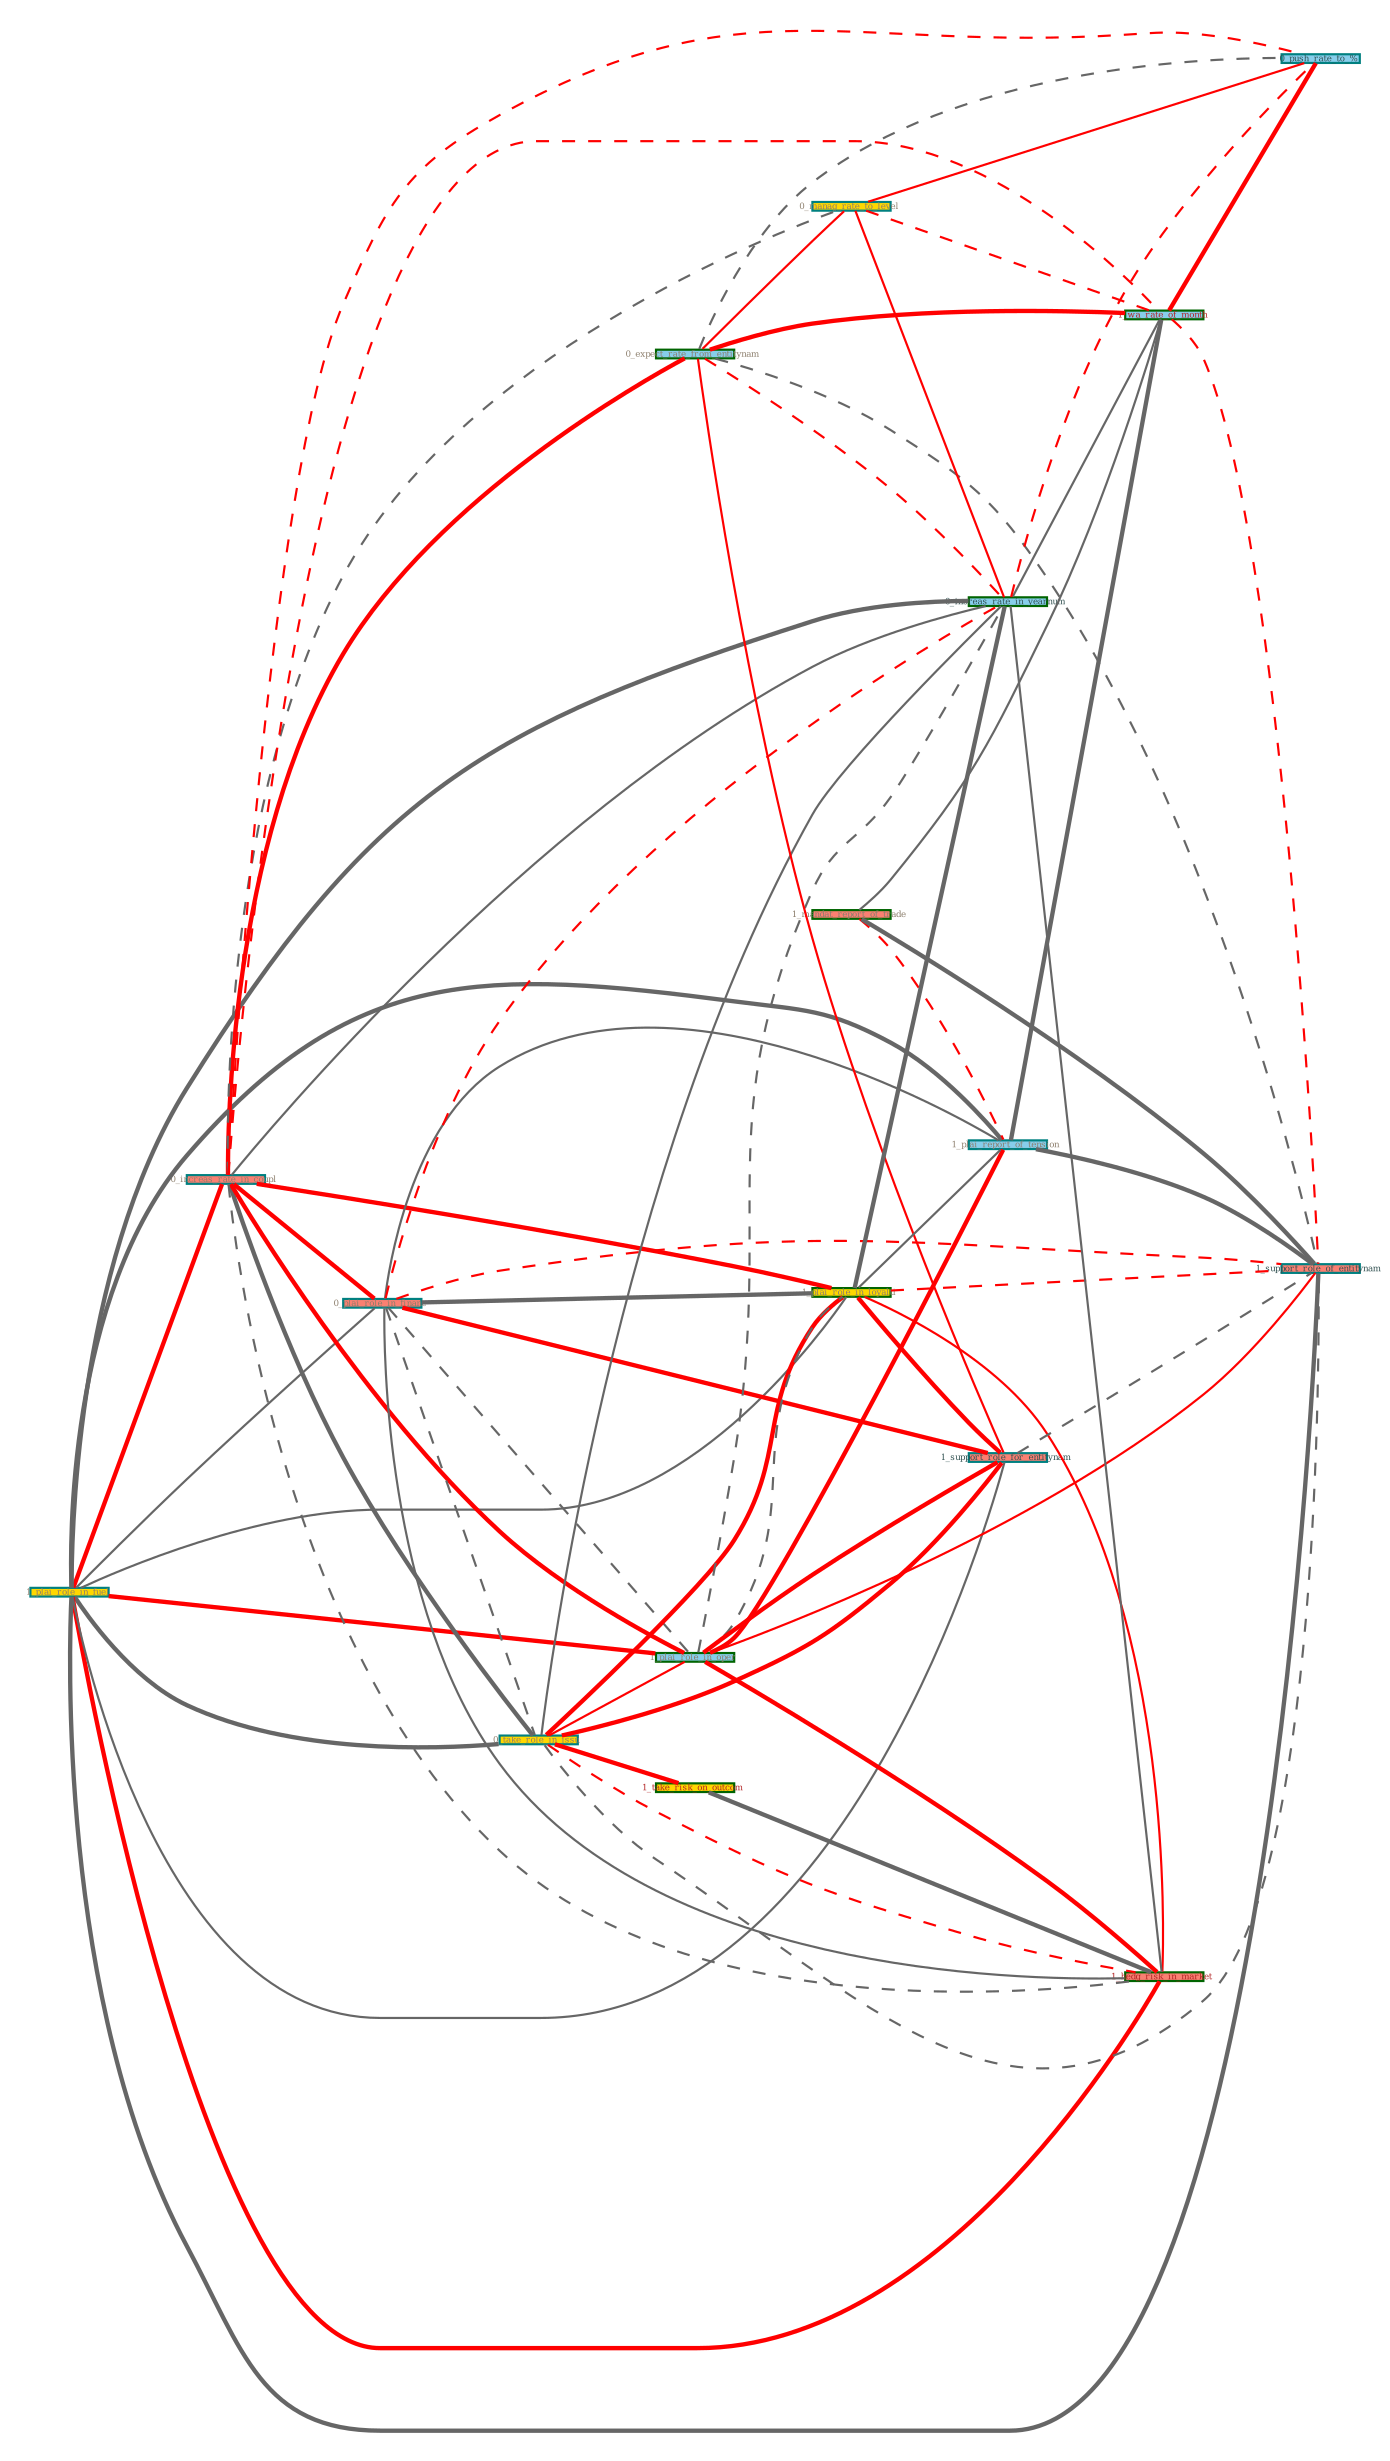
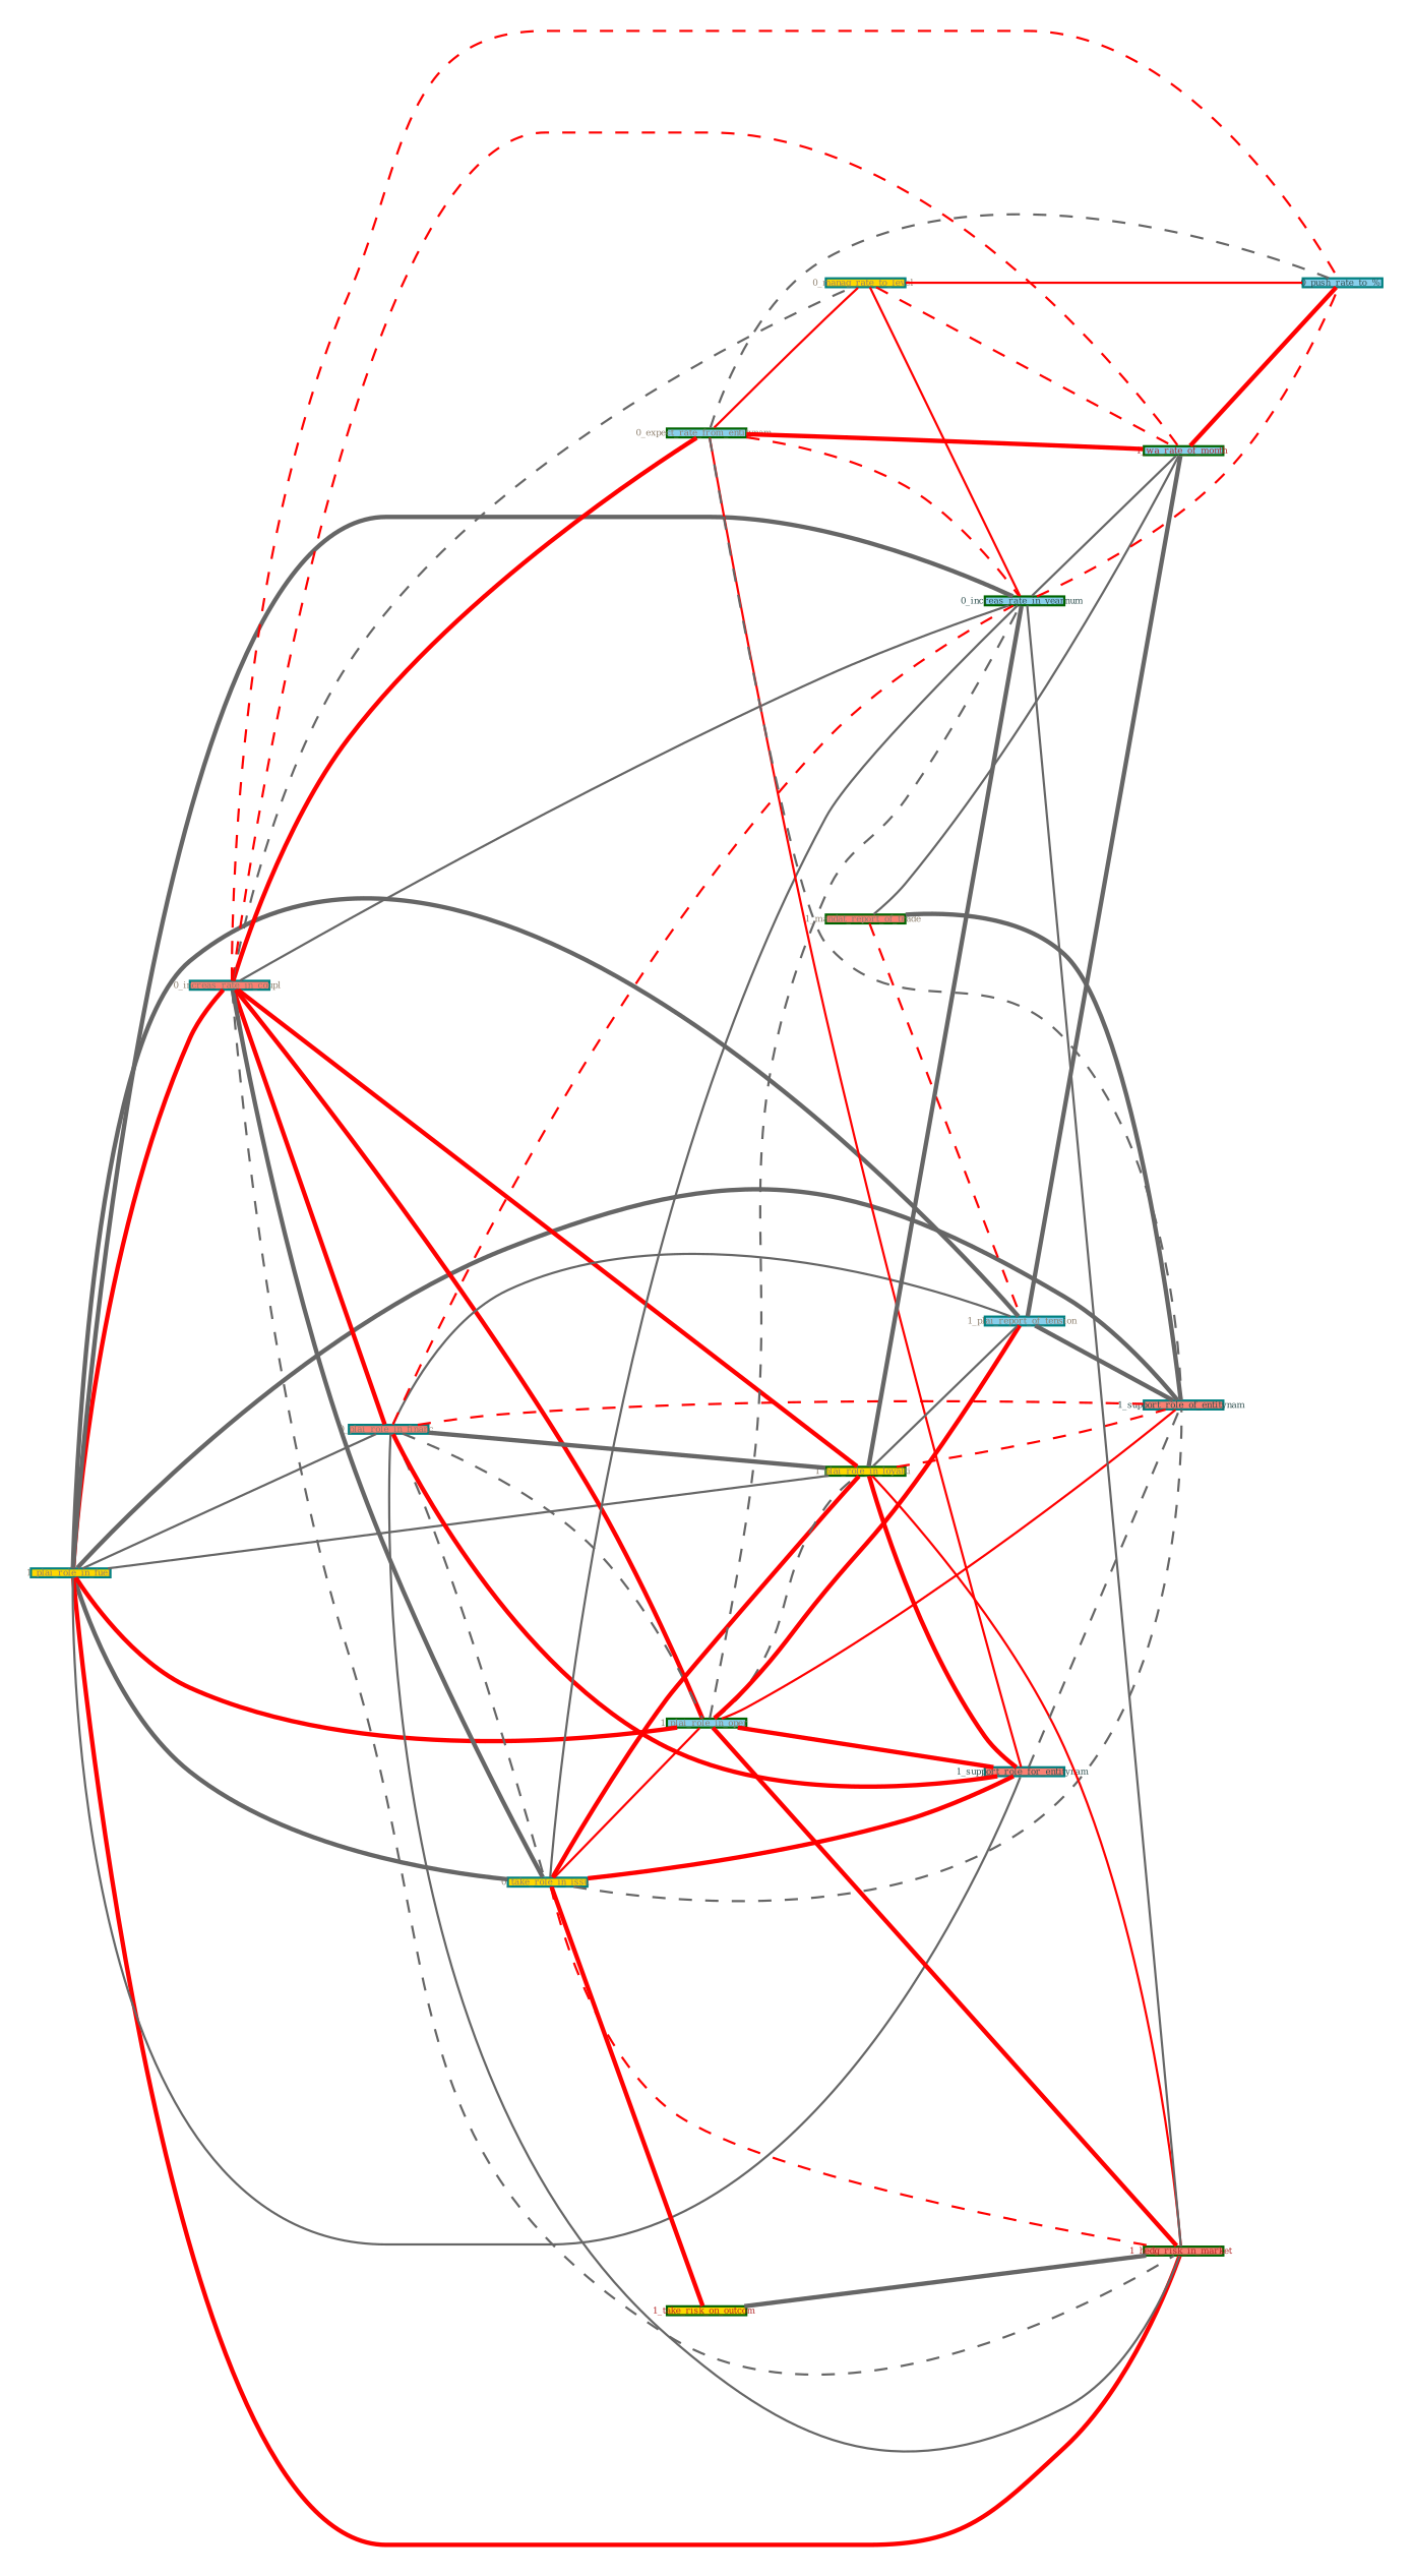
  graph {
    rankdir=LR
    node [color=teal fillcolor=salmon fixedsize=true fontcolor="#8b7d6b" fontsize=4 shape=polygon style=filled]
    edge [color=red style=bold w=1]
    "1_plai_role_in_fuel " [fillcolor=gold height=.06 width=.5]
    "0_increas_rate_in_coupl " [height=.06 width=.5]
    "0_plai_role_in_financ " [height=.06 width=.5]
    "0_take_role_in_issu " [fillcolor=gold height=.06 width=.5]
    "1_plai_role_in_oper " [color=darkgreen fillcolor=skyblue height=.06 width=.5]
    "1_mandat_report_of_trade " [color=darkgreen height=.06 width=.5]
    "0_expect_rate_from_entitynam " [color=darkgreen fillcolor=skyblue height=.06 width=.5]
    "1_plai_role_in_loyalti " [color=darkgreen fillcolor=gold height=.06 width=.5]
    "1_plai_report_of_tension " [fillcolor=skyblue height=.06 width=.5]
    "0_manag_rate_to_level " [fillcolor=gold height=.06 width=.5]
    "1_wa_rate_of_month " [color=darkgreen fillcolor=skyblue fontcolor="#b22222" height=.06 width=.5]
    "1_take_risk_on_outcom " [color=darkgreen fillcolor=gold fontcolor="#b22222" height=.06 width=.5]
    "1_hedg_risk_in_market " [color=darkgreen fontcolor="#b22222" height=.06 width=.5]
    "0_increas_rate_in_yearnum " [color=darkgreen fillcolor=skyblue fontcolor="#2f4f4f" height=.06 width=.5]
    "1_support_role_for_entitynam " [fontcolor="#2f4f4f" height=.06 width=.5]
    "1_support_role_of_entitynam " [fontcolor="#2f4f4f" height=.06 width=.5]
    "0_push_rate_to_% " [fillcolor=skyblue fontcolor="#2f4f4f" height=.06 width=.5]
    subgraph sub_1 {
      "1_plai_role_in_fuel "
      "0_increas_rate_in_coupl "
      "0_plai_role_in_financ "
      "0_take_role_in_issu "
      "1_plai_role_in_oper "
      "1_mandat_report_of_trade "
      "0_expect_rate_from_entitynam "
      "1_plai_role_in_loyalti "
      "1_plai_report_of_tension "
      "0_manag_rate_to_level "
    }
    subgraph sub_2 {
      "1_wa_rate_of_month "
      "1_take_risk_on_outcom "
      "1_hedg_risk_in_market "
    }
    "1_plai_role_in_fuel " -- "0_increas_rate_in_coupl "
    "1_plai_role_in_fuel " -- "0_plai_role_in_financ " [color=gray40 style=solid w=3]
    "1_plai_role_in_fuel " -- "0_take_role_in_issu " [color=gray40 w=2]
    "1_plai_role_in_fuel " -- "1_plai_role_in_oper " [w=3]
    "1_plai_role_in_fuel " -- "1_plai_role_in_loyalti " [color=gray40 style=solid w=3]
    "1_plai_role_in_fuel " -- "1_plai_report_of_tension " [color=gray40]
    "1_plai_role_in_fuel " -- "1_hedg_risk_in_market "
    "1_plai_role_in_fuel " -- "0_increas_rate_in_yearnum " [color=gray40]
    "1_plai_role_in_fuel " -- "1_support_role_for_entitynam " [color=gray40 style=solid]
    "1_plai_role_in_fuel " -- "1_support_role_of_entitynam " [color=gray40]
    "0_increas_rate_in_coupl " -- "0_plai_role_in_financ "
    "0_increas_rate_in_coupl " -- "0_take_role_in_issu " [color=gray40]
    "0_increas_rate_in_coupl " -- "1_plai_role_in_oper "
    "0_increas_rate_in_coupl " -- "0_expect_rate_from_entitynam "
    "0_increas_rate_in_coupl " -- "1_plai_role_in_loyalti "
    "0_increas_rate_in_coupl " -- "0_manag_rate_to_level " [color=gray40 style=dashed]
    "0_increas_rate_in_coupl " -- "1_wa_rate_of_month " [style=dashed]
    "0_increas_rate_in_coupl " -- "1_hedg_risk_in_market " [color=gray40 style=dashed]
    "0_increas_rate_in_coupl " -- "0_increas_rate_in_yearnum " [color=gray40 style=solid w=3]
    "0_increas_rate_in_coupl " -- "0_push_rate_to_% " [style=dashed]
    "0_plai_role_in_financ " -- "0_take_role_in_issu " [color=gray40 style=dashed w=2]
    "0_plai_role_in_financ " -- "1_plai_role_in_oper " [color=gray40 style=dashed w=3]
    "0_plai_role_in_financ " -- "1_plai_role_in_loyalti " [color=gray40 w=3]
    "0_plai_role_in_financ " -- "1_plai_report_of_tension " [color=gray40 style=solid]
    "0_plai_role_in_financ " -- "1_hedg_risk_in_market " [color=gray40 style=solid]
    "0_plai_role_in_financ " -- "0_increas_rate_in_yearnum " [style=dashed]
    "0_plai_role_in_financ " -- "1_support_role_for_entitynam "
    "0_plai_role_in_financ " -- "1_support_role_of_entitynam " [style=dashed]
    "0_take_role_in_issu " -- "1_plai_role_in_oper " [style=solid w=2]
    "0_take_role_in_issu " -- "1_plai_role_in_loyalti " [w=2]
    "0_take_role_in_issu " -- "1_take_risk_on_outcom "
    "0_take_role_in_issu " -- "1_hedg_risk_in_market " [style=dashed]
    "0_take_role_in_issu " -- "0_increas_rate_in_yearnum " [color=gray40 style=solid]
    "0_take_role_in_issu " -- "1_support_role_for_entitynam "
    "0_take_role_in_issu " -- "1_support_role_of_entitynam " [color=gray40 style=dashed]
    "1_plai_role_in_oper " -- "1_plai_role_in_loyalti " [color=gray40 style=dashed w=3]
    "1_plai_role_in_oper " -- "1_plai_report_of_tension "
    "1_plai_role_in_oper " -- "1_hedg_risk_in_market "
    "1_plai_role_in_oper " -- "0_increas_rate_in_yearnum " [color=gray40 style=dashed]
    "1_plai_role_in_oper " -- "1_support_role_for_entitynam "
    "1_plai_role_in_oper " -- "1_support_role_of_entitynam " [style=solid]
    "1_mandat_report_of_trade " -- "1_plai_report_of_tension " [style=dashed w=2]
    "1_mandat_report_of_trade " -- "1_wa_rate_of_month " [color=gray40 style=solid]
    "1_mandat_report_of_trade " -- "1_support_role_of_entitynam " [color=gray40]
    "0_expect_rate_from_entitynam " -- "0_manag_rate_to_level " [style=solid]
    "0_expect_rate_from_entitynam " -- "1_wa_rate_of_month "
    "0_expect_rate_from_entitynam " -- "0_increas_rate_in_yearnum " [style=dashed]
    "0_expect_rate_from_entitynam " -- "1_support_role_for_entitynam " [style=solid]
    "0_expect_rate_from_entitynam " -- "1_support_role_of_entitynam " [color=gray40 style=dashed]
    "0_expect_rate_from_entitynam " -- "0_push_rate_to_% " [color=gray40 style=dashed]
    "1_plai_role_in_loyalti " -- "1_plai_report_of_tension " [color=gray40 style=solid]
    "1_plai_role_in_loyalti " -- "1_hedg_risk_in_market " [style=solid]
    "1_plai_role_in_loyalti " -- "0_increas_rate_in_yearnum " [color=gray40]
    "1_plai_role_in_loyalti " -- "1_support_role_for_entitynam "
    "1_plai_role_in_loyalti " -- "1_support_role_of_entitynam " [style=dashed]
    "1_plai_report_of_tension " -- "1_wa_rate_of_month " [color=gray40]
    "1_plai_report_of_tension " -- "1_support_role_of_entitynam " [color=gray40]
    "0_manag_rate_to_level " -- "1_wa_rate_of_month " [style=dashed]
    "0_manag_rate_to_level " -- "0_increas_rate_in_yearnum " [style=solid]
    "0_manag_rate_to_level " -- "0_push_rate_to_% " [style=solid w=2]
-   "1_wa_rate_of_month " -- "1_support_role_of_entitynam " [style=dashed]
    "1_wa_rate_of_month " -- "0_push_rate_to_% "
    "1_take_risk_on_outcom " -- "1_hedg_risk_in_market " [color=gray40]
    "0_increas_rate_in_yearnum " -- "1_wa_rate_of_month " [color=gray40 style=solid]
    "0_increas_rate_in_yearnum " -- "1_hedg_risk_in_market " [color=gray40 style=solid]
    "0_increas_rate_in_yearnum " -- "0_push_rate_to_% " [style=dashed]
    "1_support_role_for_entitynam " -- "1_support_role_of_entitynam " [color=gray40 style=dashed w=3]
  }
